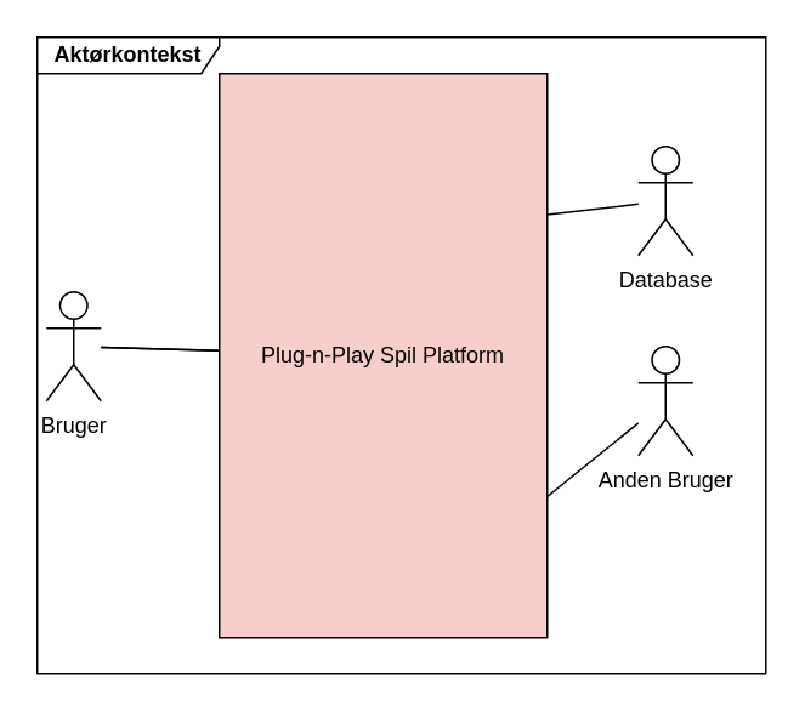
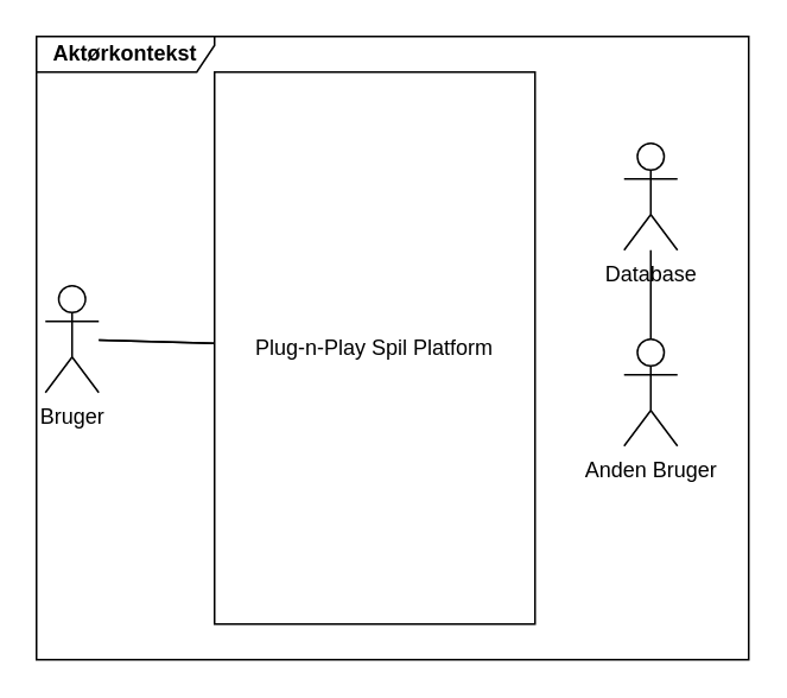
  <mxCell id="0" />
  <mxCell id="1" parent="0" />
  <mxCell id="2" value="&lt;b&gt;Aktørkontekst&lt;/b&gt;" style="shape=umlFrame;whiteSpace=wrap;html=1;width=100;height=20;" parent="1" vertex="1"><mxGeometry x="20" y="20" width="400" height="350" as="geometry" /></mxCell>
  <mxCell id="3" value="" style="edgeStyle=none;rounded=0;orthogonalLoop=1;jettySize=auto;html=1;startArrow=none;startFill=0;endArrow=none;endFill=0;fontSize=16;" edge="1" parent="1" source="4" target="6"><mxGeometry relative="1" as="geometry" /></mxCell>
- <mxCell id="4" value="Plug-n-Play Spil Platform" style="rounded=0;whiteSpace=wrap;html=1;fillColor=#f8cecc;" parent="1" vertex="1"><mxGeometry x="120" y="40" width="180" height="310" as="geometry" /></mxCell>
+ <mxCell id="4" value="Plug-n-Play Spil Platform" style="rounded=0;whiteSpace=wrap;html=1;" parent="1" vertex="1"><mxGeometry x="120" y="40" width="180" height="310" as="geometry" /></mxCell>
  <mxCell id="5" style="edgeStyle=none;rounded=0;orthogonalLoop=1;jettySize=auto;html=1;startArrow=none;startFill=0;endArrow=none;endFill=0;" edge="1" parent="1" source="6" target="4"><mxGeometry relative="1" as="geometry" /></mxCell>
  <mxCell id="6" value="Bruger" style="shape=umlActor;verticalLabelPosition=bottom;verticalAlign=top;html=1;outlineConnect=0;" parent="1" vertex="1"><mxGeometry x="25" y="160" width="30" height="60" as="geometry" /></mxCell>
- <mxCell id="7" style="rounded=0;orthogonalLoop=1;jettySize=auto;html=1;entryX=1;entryY=0.25;entryDx=0;entryDy=0;startArrow=none;startFill=0;endArrow=none;endFill=0;" edge="1" parent="1" source="8" target="4"><mxGeometry relative="1" as="geometry" /></mxCell>
  <mxCell id="8" value="Database" style="shape=umlActor;verticalLabelPosition=bottom;verticalAlign=top;html=1;outlineConnect=0;" parent="1" vertex="1"><mxGeometry x="350" y="80" width="30" height="60" as="geometry" /></mxCell>
- <mxCell id="9" style="edgeStyle=none;rounded=0;orthogonalLoop=1;jettySize=auto;html=1;entryX=1;entryY=0.75;entryDx=0;entryDy=0;startArrow=none;startFill=0;endArrow=none;endFill=0;" edge="1" parent="1" source="10" target="4"><mxGeometry relative="1" as="geometry" /></mxCell>
+ <mxCell id="9" style="edgeStyle=none;rounded=0;orthogonalLoop=1;jettySize=auto;html=1;startArrow=none;startFill=0;endArrow=none;endFill=0;" edge="1" parent="1" source="10" target="8"><mxGeometry relative="1" as="geometry" /></mxCell>
  <mxCell id="10" value="Anden Bruger" style="shape=umlActor;verticalLabelPosition=bottom;verticalAlign=top;html=1;outlineConnect=0;" parent="1" vertex="1"><mxGeometry x="350" y="190" width="30" height="60" as="geometry" /></mxCell>
